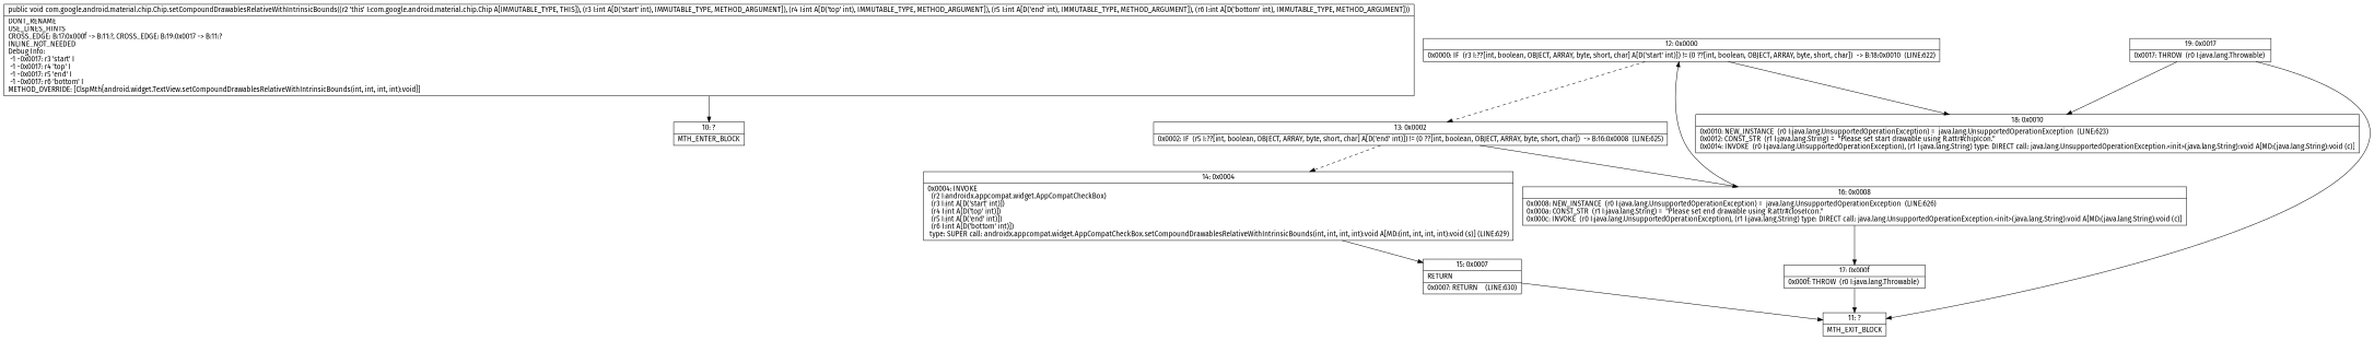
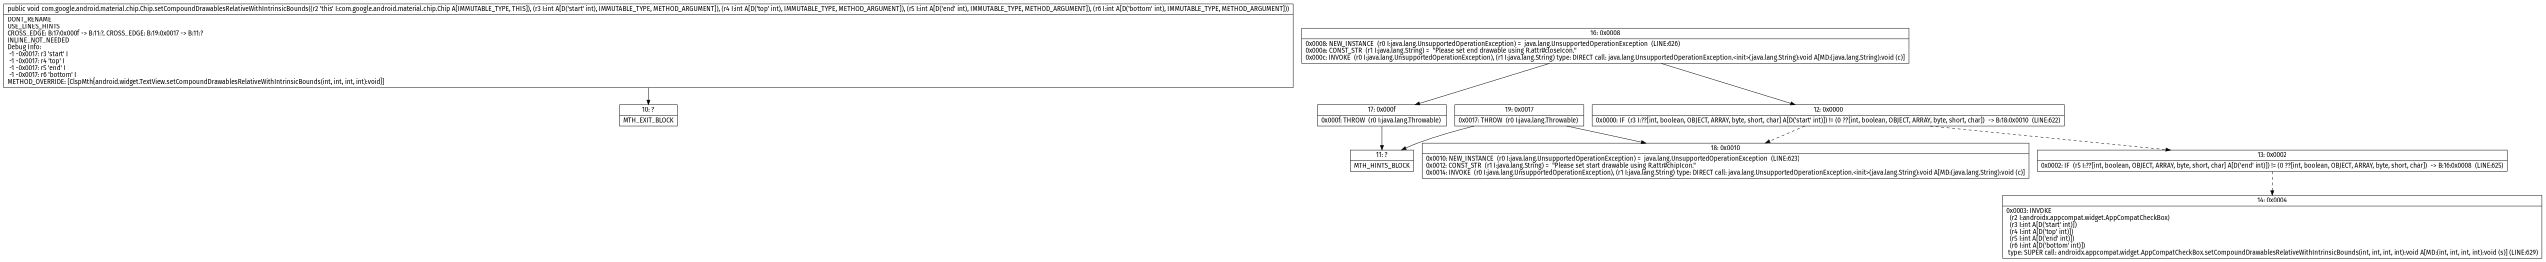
  digraph {
    fontname="Fira Sans"
    node [fontname="Fira Sans" shape=record]
    edge [fontname="Fira Sans"]
-   n1 [label="{10\:\ ?|MTH_ENTER_BLOCK\l}"]
+   n1 [label="{10\:\ ?|MTH_EXIT_BLOCK\l}"]
    n2 [label="{12\:\ 0x0000|0x0000: IF  (r3 I:??[int, boolean, OBJECT, ARRAY, byte, short, char] A[D('start' int)]) != (0 ??[int, boolean, OBJECT, ARRAY, byte, short, char])  \-\> B:18:0x0010  (LINE:622)\l}"]
    n3 [label="{13\:\ 0x0002|0x0002: IF  (r5 I:??[int, boolean, OBJECT, ARRAY, byte, short, char] A[D('end' int)]) != (0 ??[int, boolean, OBJECT, ARRAY, byte, short, char])  \-\> B:16:0x0008  (LINE:625)\l}"]
    n4 [label="{18\:\ 0x0010|0x0010: NEW_INSTANCE  (r0 I:java.lang.UnsupportedOperationException) =  java.lang.UnsupportedOperationException  (LINE:623)\l0x0012: CONST_STR  (r1 I:java.lang.String) =  \"Please set start drawable using R.attr#chipIcon.\" \l0x0014: INVOKE  (r0 I:java.lang.UnsupportedOperationException), (r1 I:java.lang.String) type: DIRECT call: java.lang.UnsupportedOperationException.\<init\>(java.lang.String):void A[MD:(java.lang.String):void (c)]\l}"]
-   n5 [label="{14\:\ 0x0004|0x0004: INVOKE  \l  (r2 I:androidx.appcompat.widget.AppCompatCheckBox)\l  (r3 I:int A[D('start' int)])\l  (r4 I:int A[D('top' int)])\l  (r5 I:int A[D('end' int)])\l  (r6 I:int A[D('bottom' int)])\l type: SUPER call: androidx.appcompat.widget.AppCompatCheckBox.setCompoundDrawablesRelativeWithIntrinsicBounds(int, int, int, int):void A[MD:(int, int, int, int):void (s)] (LINE:629)\l}"]
+   n5 [label="{14\:\ 0x0004|0x0003: INVOKE  \l  (r2 I:androidx.appcompat.widget.AppCompatCheckBox)\l  (r3 I:int A[D('start' int)])\l  (r4 I:int A[D('top' int)])\l  (r5 I:int A[D('end' int)])\l  (r6 I:int A[D('bottom' int)])\l type: SUPER call: androidx.appcompat.widget.AppCompatCheckBox.setCompoundDrawablesRelativeWithIntrinsicBounds(int, int, int, int):void A[MD:(int, int, int, int):void (s)] (LINE:629)\l}"]
    n6 [label="{16\:\ 0x0008|0x0008: NEW_INSTANCE  (r0 I:java.lang.UnsupportedOperationException) =  java.lang.UnsupportedOperationException  (LINE:626)\l0x000a: CONST_STR  (r1 I:java.lang.String) =  \"Please set end drawable using R.attr#closeIcon.\" \l0x000c: INVOKE  (r0 I:java.lang.UnsupportedOperationException), (r1 I:java.lang.String) type: DIRECT call: java.lang.UnsupportedOperationException.\<init\>(java.lang.String):void A[MD:(java.lang.String):void (c)]\l}"]
-   n7 [label="{15\:\ 0x0007|RETURN\l|0x0007: RETURN    (LINE:630)\l}"]
    n8 [label="{17\:\ 0x000f|0x000f: THROW  (r0 I:java.lang.Throwable) \l}"]
-   n9 [label="{11\:\ ?|MTH_EXIT_BLOCK\l}"]
+   n9 [label="{11\:\ ?|MTH_HINTS_BLOCK\l}"]
    n10 [label="{19\:\ 0x0017|0x0017: THROW  (r0 I:java.lang.Throwable) \l}"]
    n11 [label="{public void com.google.android.material.chip.Chip.setCompoundDrawablesRelativeWithIntrinsicBounds((r2 'this' I:com.google.android.material.chip.Chip A[IMMUTABLE_TYPE, THIS]), (r3 I:int A[D('start' int), IMMUTABLE_TYPE, METHOD_ARGUMENT]), (r4 I:int A[D('top' int), IMMUTABLE_TYPE, METHOD_ARGUMENT]), (r5 I:int A[D('end' int), IMMUTABLE_TYPE, METHOD_ARGUMENT]), (r6 I:int A[D('bottom' int), IMMUTABLE_TYPE, METHOD_ARGUMENT]))  | DONT_RENAME\lUSE_LINES_HINTS\lCROSS_EDGE: B:17:0x000f \-\> B:11:?, CROSS_EDGE: B:19:0x0017 \-\> B:11:?\lINLINE_NOT_NEEDED\lDebug Info:\l  \-1 \-0x0017: r3 'start' I\l  \-1 \-0x0017: r4 'top' I\l  \-1 \-0x0017: r5 'end' I\l  \-1 \-0x0017: r6 'bottom' I\lMETHOD_OVERRIDE: [ClspMth\{android.widget.TextView.setCompoundDrawablesRelativeWithIntrinsicBounds(int, int, int, int):void\}]\l}"]
    n2 -> n3 [style=dashed]
-   n2 -> n4
+   n2 -> n4 [style=dashed]
    n3 -> n5 [style=dashed]
-   n3 -> n6
-   n5 -> n7
    n6 -> n2
    n6 -> n8
-   n7 -> n9
    n8 -> n9
    n10 -> n4
    n10 -> n9
    n11 -> n1
  }
